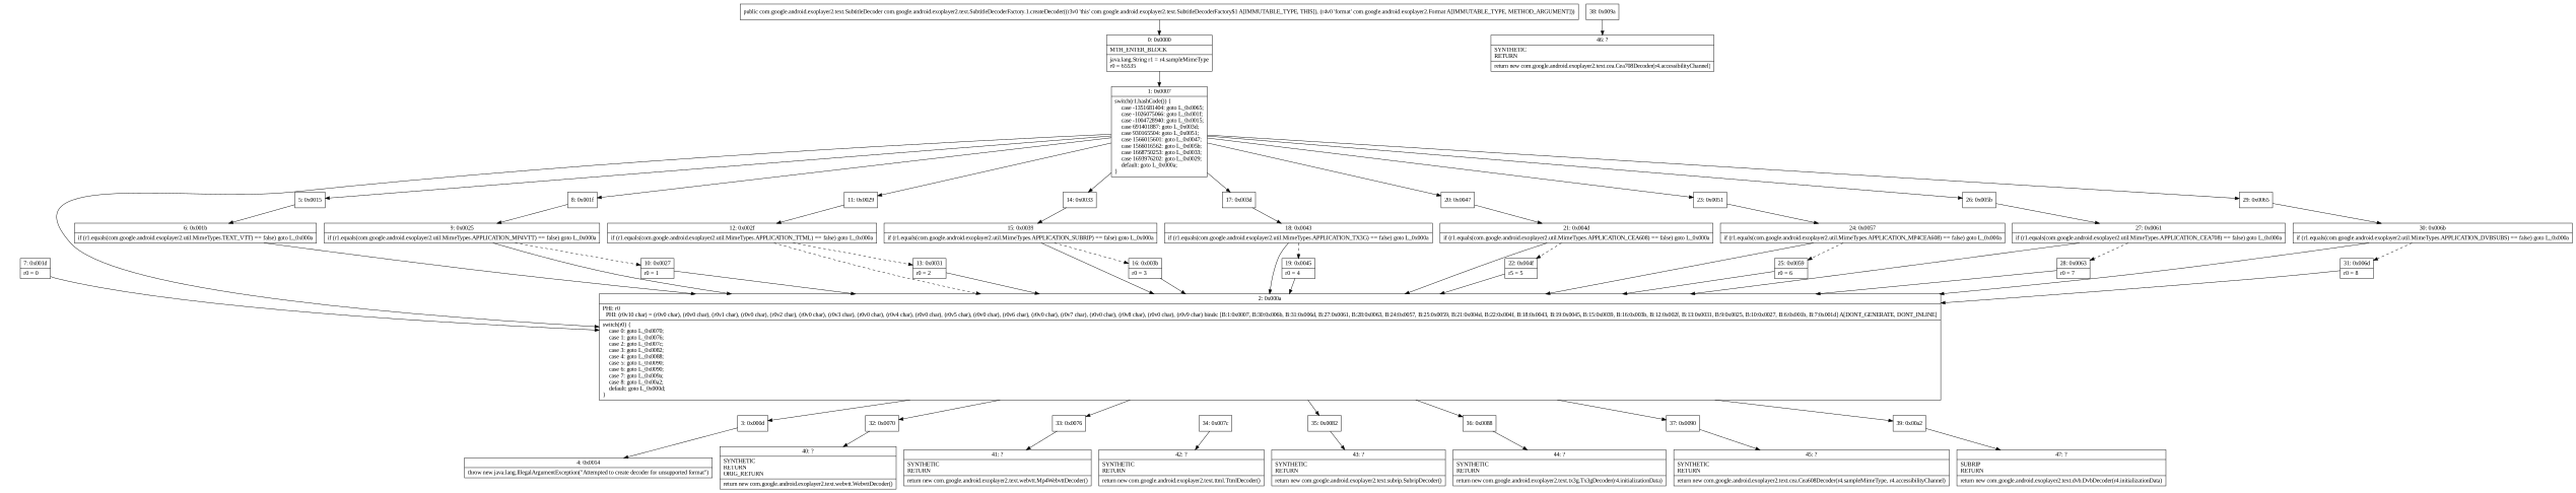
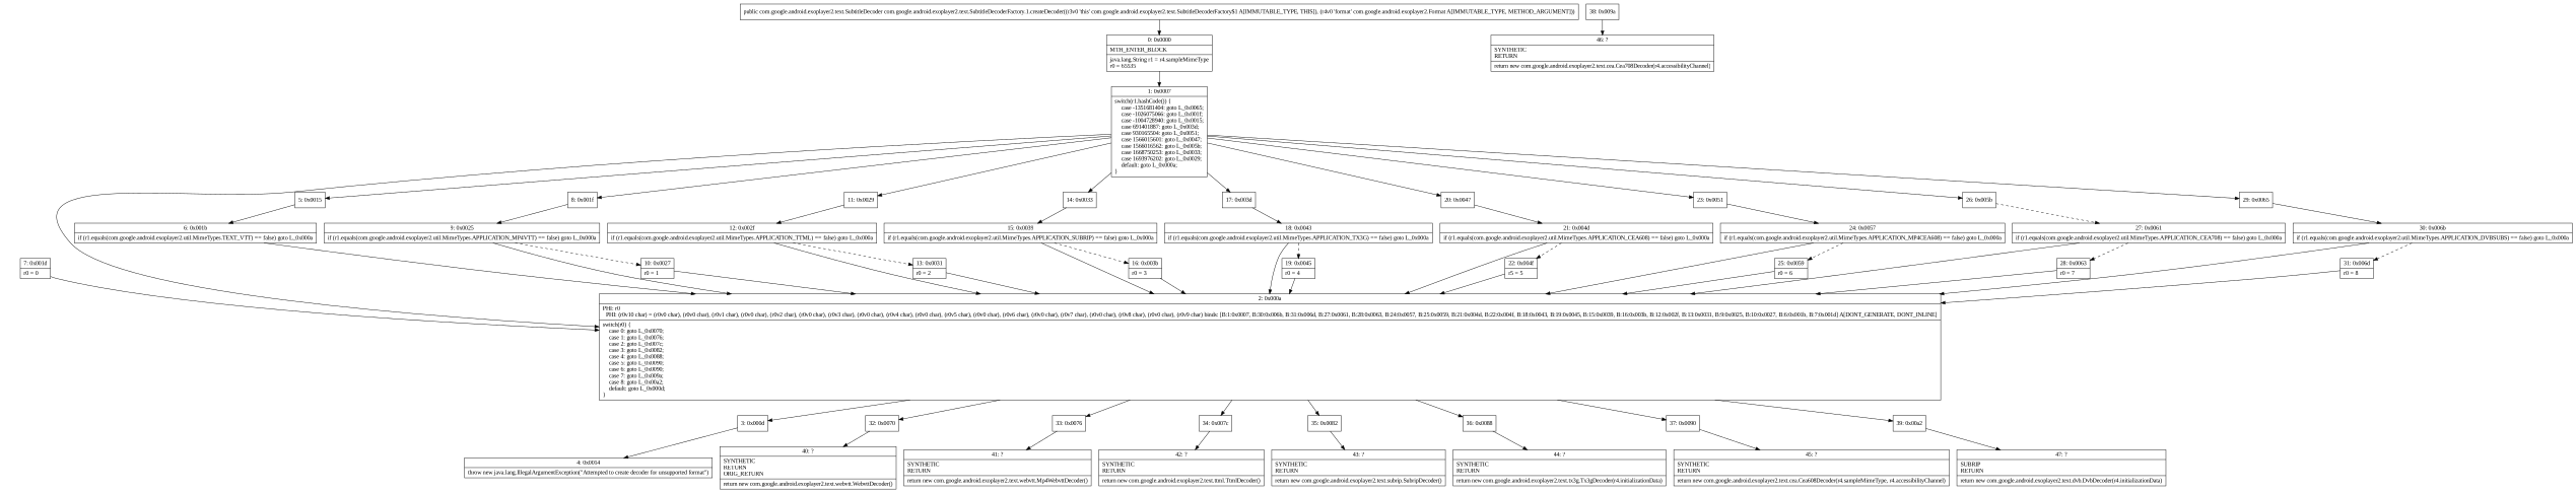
  digraph {
    fontname="Liberation Serif"
    node [fontname="Liberation Serif" shape=record]
    edge [fontname="Liberation Serif"]
    n1 [label="{0\:\ 0x0000|MTH_ENTER_BLOCK\l|java.lang.String r1 = r4.sampleMimeType\lr0 = 65535\l}"]
    n2 [label="{1\:\ 0x0007|switch(r1.hashCode()) \{\l    case \-1351681404: goto L_0x0065;\l    case \-1026075066: goto L_0x001f;\l    case \-1004728940: goto L_0x0015;\l    case 691401887: goto L_0x003d;\l    case 930165504: goto L_0x0051;\l    case 1566015601: goto L_0x0047;\l    case 1566016562: goto L_0x005b;\l    case 1668750253: goto L_0x0033;\l    case 1693976202: goto L_0x0029;\l    default: goto L_0x000a;\l\}\l}"]
    n3 [label="{2\:\ 0x000a|PHI: r0 \l  PHI: (r0v10 char) = (r0v0 char), (r0v0 char), (r0v1 char), (r0v0 char), (r0v2 char), (r0v0 char), (r0v3 char), (r0v0 char), (r0v4 char), (r0v0 char), (r0v5 char), (r0v0 char), (r0v6 char), (r0v0 char), (r0v7 char), (r0v0 char), (r0v8 char), (r0v0 char), (r0v9 char) binds: [B:1:0x0007, B:30:0x006b, B:31:0x006d, B:27:0x0061, B:28:0x0063, B:24:0x0057, B:25:0x0059, B:21:0x004d, B:22:0x004f, B:18:0x0043, B:19:0x0045, B:15:0x0039, B:16:0x003b, B:12:0x002f, B:13:0x0031, B:9:0x0025, B:10:0x0027, B:6:0x001b, B:7:0x001d] A[DONT_GENERATE, DONT_INLINE]\l|switch(r0) \{\l    case 0: goto L_0x0070;\l    case 1: goto L_0x0076;\l    case 2: goto L_0x007c;\l    case 3: goto L_0x0082;\l    case 4: goto L_0x0088;\l    case 5: goto L_0x0090;\l    case 6: goto L_0x0090;\l    case 7: goto L_0x009a;\l    case 8: goto L_0x00a2;\l    default: goto L_0x000d;\l\}\l}"]
    n4 [label="{5\:\ 0x0015}"]
    n5 [label="{8\:\ 0x001f}"]
    n6 [label="{11\:\ 0x0029}"]
    n7 [label="{14\:\ 0x0033}"]
    n8 [label="{17\:\ 0x003d}"]
    n9 [label="{20\:\ 0x0047}"]
    n10 [label="{23\:\ 0x0051}"]
    n11 [label="{26\:\ 0x005b}"]
    n12 [label="{29\:\ 0x0065}"]
    n13 [label="{3\:\ 0x000d}"]
    n14 [label="{32\:\ 0x0070}"]
    n15 [label="{33\:\ 0x0076}"]
    n16 [label="{34\:\ 0x007c}"]
    n17 [label="{35\:\ 0x0082}"]
    n18 [label="{36\:\ 0x0088}"]
    n19 [label="{37\:\ 0x0090}"]
    n20 [label="{39\:\ 0x00a2}"]
    n21 [label="{6\:\ 0x001b|if (r1.equals(com.google.android.exoplayer2.util.MimeTypes.TEXT_VTT) == false) goto L_0x000a\l}"]
    n22 [label="{9\:\ 0x0025|if (r1.equals(com.google.android.exoplayer2.util.MimeTypes.APPLICATION_MP4VTT) == false) goto L_0x000a\l}"]
    n23 [label="{12\:\ 0x002f|if (r1.equals(com.google.android.exoplayer2.util.MimeTypes.APPLICATION_TTML) == false) goto L_0x000a\l}"]
    n24 [label="{15\:\ 0x0039|if (r1.equals(com.google.android.exoplayer2.util.MimeTypes.APPLICATION_SUBRIP) == false) goto L_0x000a\l}"]
    n25 [label="{18\:\ 0x0043|if (r1.equals(com.google.android.exoplayer2.util.MimeTypes.APPLICATION_TX3G) == false) goto L_0x000a\l}"]
    n26 [label="{21\:\ 0x004d|if (r1.equals(com.google.android.exoplayer2.util.MimeTypes.APPLICATION_CEA608) == false) goto L_0x000a\l}"]
    n27 [label="{24\:\ 0x0057|if (r1.equals(com.google.android.exoplayer2.util.MimeTypes.APPLICATION_MP4CEA608) == false) goto L_0x000a\l}"]
    n28 [label="{27\:\ 0x0061|if (r1.equals(com.google.android.exoplayer2.util.MimeTypes.APPLICATION_CEA708) == false) goto L_0x000a\l}"]
    n29 [label="{30\:\ 0x006b|if (r1.equals(com.google.android.exoplayer2.util.MimeTypes.APPLICATION_DVBSUBS) == false) goto L_0x000a\l}"]
    n30 [label="{4\:\ 0x0014|throw new java.lang.IllegalArgumentException(\"Attempted to create decoder for unsupported format\")\l}"]
    n31 [label="{40\:\ ?|SYNTHETIC\lRETURN\lORIG_RETURN\l|return new com.google.android.exoplayer2.text.webvtt.WebvttDecoder()\l}"]
    n32 [label="{41\:\ ?|SYNTHETIC\lRETURN\l|return new com.google.android.exoplayer2.text.webvtt.Mp4WebvttDecoder()\l}"]
    n33 [label="{42\:\ ?|SYNTHETIC\lRETURN\l|return new com.google.android.exoplayer2.text.ttml.TtmlDecoder()\l}"]
    n34 [label="{43\:\ ?|SYNTHETIC\lRETURN\l|return new com.google.android.exoplayer2.text.subrip.SubripDecoder()\l}"]
    n35 [label="{44\:\ ?|SYNTHETIC\lRETURN\l|return new com.google.android.exoplayer2.text.tx3g.Tx3gDecoder(r4.initializationData)\l}"]
    n36 [label="{45\:\ ?|SYNTHETIC\lRETURN\l|return new com.google.android.exoplayer2.text.cea.Cea608Decoder(r4.sampleMimeType, r4.accessibilityChannel)\l}"]
    n37 [label="{38\:\ 0x009a}"]
    n38 [label="{46\:\ ?|SYNTHETIC\lRETURN\l|return new com.google.android.exoplayer2.text.cea.Cea708Decoder(r4.accessibilityChannel)\l}"]
    n39 [label="{47\:\ ?|SUBRIP\lRETURN\l|return new com.google.android.exoplayer2.text.dvb.DvbDecoder(r4.initializationData)\l}"]
    n40 [label="{7\:\ 0x001d|r0 = 0\l}"]
    n41 [label="{10\:\ 0x0027|r0 = 1\l}"]
    n42 [label="{13\:\ 0x0031|r0 = 2\l}"]
    n43 [label="{16\:\ 0x003b|r0 = 3\l}"]
    n44 [label="{19\:\ 0x0045|r0 = 4\l}"]
    n45 [label="{22\:\ 0x004f|r5 = 5\l}"]
    n46 [label="{25\:\ 0x0059|r0 = 6\l}"]
    n47 [label="{28\:\ 0x0063|r0 = 7\l}"]
    n48 [label="{31\:\ 0x006d|r0 = 8\l}"]
    n49 [label="{public com.google.android.exoplayer2.text.SubtitleDecoder com.google.android.exoplayer2.text.SubtitleDecoderFactory.1.createDecoder((r3v0 'this' com.google.android.exoplayer2.text.SubtitleDecoderFactory$1 A[IMMUTABLE_TYPE, THIS]), (r4v0 'format' com.google.android.exoplayer2.Format A[IMMUTABLE_TYPE, METHOD_ARGUMENT])) }"]
    n1 -> n2
    n2 -> n3
    n2 -> n4
    n2 -> n5
    n2 -> n6
    n2 -> n7
    n2 -> n8
    n2 -> n9
    n2 -> n10
    n2 -> n11
    n2 -> n12
    n3 -> n13
    n3 -> n14
    n3 -> n15
+   n3 -> n16
    n3 -> n17
    n3 -> n18
    n3 -> n19
    n3 -> n20
    n4 -> n21
    n5 -> n22
    n6 -> n23
    n7 -> n24
    n8 -> n25
    n9 -> n26
    n10 -> n27
-   n11 -> n28
+   n11 -> n28 [style=dashed]
    n12 -> n29
    n13 -> n30
    n14 -> n31
    n15 -> n32
    n16 -> n33
    n17 -> n34
    n18 -> n35
    n19 -> n36
    n20 -> n39
    n21 -> n3
    n22 -> n3
    n22 -> n41 [style=dashed]
-   n23 -> n3 [style=dashed]
+   n23 -> n3
    n23 -> n42 [style=dashed]
    n24 -> n3
    n24 -> n43 [style=dashed]
    n25 -> n3
    n25 -> n44 [style=dashed]
    n26 -> n3
    n26 -> n45 [style=dashed]
    n27 -> n3
    n27 -> n46 [style=dashed]
    n28 -> n3
    n28 -> n47 [style=dashed]
    n29 -> n3
    n29 -> n48 [style=dashed]
    n37 -> n38
    n40 -> n3
    n41 -> n3
    n42 -> n3
    n43 -> n3
    n44 -> n3
    n45 -> n3
    n46 -> n3
    n47 -> n3
    n48 -> n3
    n49 -> n1
  }
